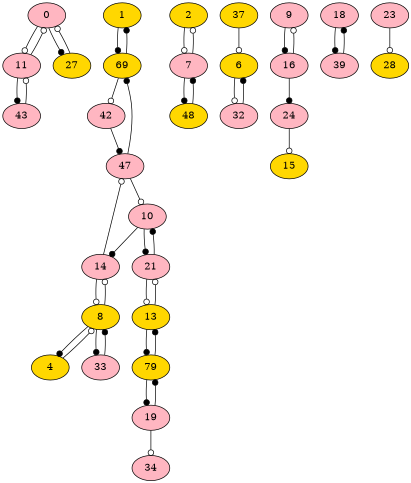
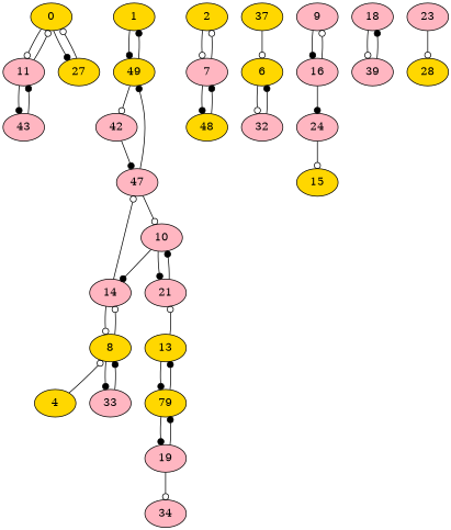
  digraph {
    node [fillcolor=lightpink style=filled]
    edge [arrowhead=dot]
-   0
+   0 [fillcolor=gold]
    11
    27 [fillcolor=gold]
    43
    1 [fillcolor=gold]
-   49 [fillcolor=gold label=69]
+   49 [fillcolor=gold]
    42
    47
    2 [fillcolor=gold]
    7
    48 [fillcolor=gold]
    4 [fillcolor=gold]
    8 [fillcolor=gold]
    14
    33
    6 [fillcolor=gold]
    32
    37 [fillcolor=gold]
    10
    9
    16
    24
    21
    13 [fillcolor=gold]
    n25 [fillcolor=gold label=79]
    15 [fillcolor=gold]
    19
    34
    18
    39
    28 [fillcolor=gold]
    23
    0 -> 11 [arrowhead=odot]
    0 -> 27
    11 -> 0 [arrowhead=odot]
    11 -> 43
    27 -> 0 [arrowhead=odot]
-   43 -> 11 [arrowhead=odot]
+   43 -> 11
    1 -> 49
    49 -> 1
    49 -> 42 [arrowhead=odot]
    42 -> 47
    47 -> 49
    47 -> 10 [arrowhead=odot]
    2 -> 7 [arrowhead=odot]
    7 -> 2 [arrowhead=odot]
    7 -> 48
    48 -> 7
    4 -> 8 [arrowhead=odot]
-   8 -> 4
    8 -> 14 [arrowhead=odot]
    8 -> 33
    14 -> 47 [arrowhead=odot]
    14 -> 8 [arrowhead=odot]
    33 -> 8
    6 -> 32 [arrowhead=odot]
    32 -> 6
    37 -> 6 [arrowhead=odot]
    10 -> 14
    10 -> 21
    9 -> 16
    16 -> 9 [arrowhead=odot]
    16 -> 24
    24 -> 15 [arrowhead=odot]
    21 -> 10
-   21 -> 13 [arrowhead=odot]
    13 -> 21 [arrowhead=odot]
    13 -> n25
    n25 -> 13
    n25 -> 19
    19 -> n25
    19 -> 34 [arrowhead=odot]
-   18 -> 39
+   18 -> 39 [arrowhead=odot]
    39 -> 18
    23 -> 28 [arrowhead=odot]
  }
